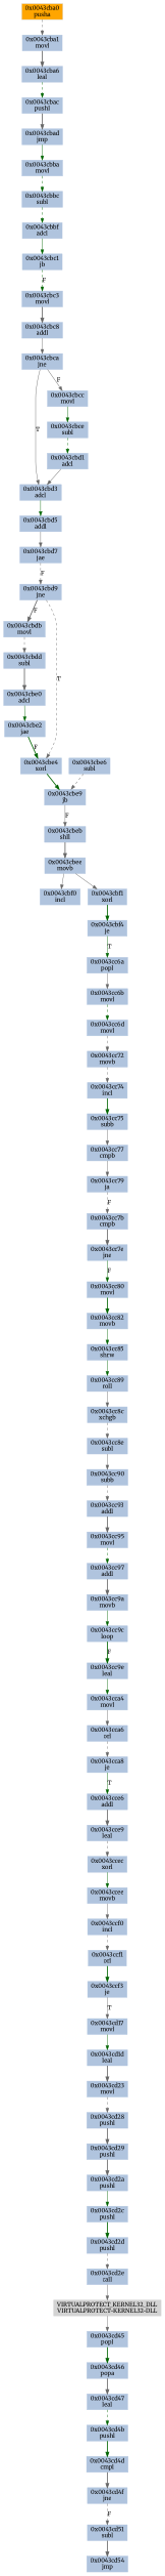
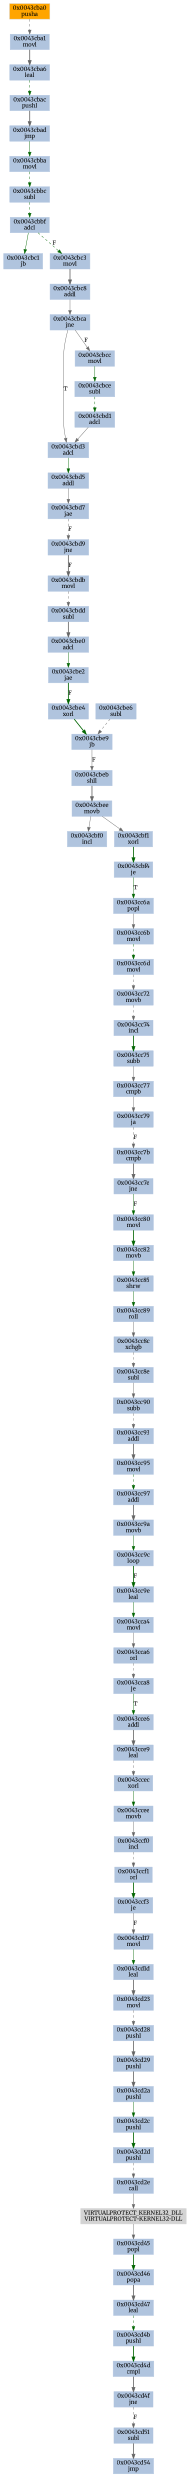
  strict digraph {
    fontname=Merriweather
    node [color=lightsteelblue fillcolor=lightsteelblue fontname=Merriweather shape=rectangle style=filled]
    edge [color=gray40 fontname=Merriweather style=solid]
    n1 [label="0x0043cc8e\nsubl"]
    n2 [label="0x0043cc90\nsubb"]
    n3 [label="0x0043cc93\naddl"]
    n4 [label="0x0043cc95\nmovl"]
    n5 [label="0x0043cbce\nsubl"]
    n6 [label="0x0043cbd1\nadcl"]
    n7 [label="0x0043cbd3\nadcl"]
    n8 [label="0x0043cbd5\naddl"]
    n9 [label="0x0043cd17\nmovl"]
    n10 [label="0x0043cd1d\nleal"]
    n11 [label="0x0043cd23\nmovl"]
    n12 [label="0x0043cd28\npushl"]
    n13 [label="0x0043cbdb\nmovl"]
    n14 [label="0x0043cbdd\nsubl"]
    n15 [label="0x0043cbe0\nadcl"]
    n16 [label="0x0043cbe2\njae"]
    n17 [label="0x0043cc8c\nxchgb"]
    n18 [label="0x0043cc97\naddl"]
    n19 [label="0x0043cc9a\nmovb"]
    n20 [label="0x0043cc72\nmovb"]
    n21 [label="0x0043cc74\nincl"]
    n22 [label="0x0043cc75\nsubb"]
    n23 [label="0x0043cc77\ncmpb"]
    n24 [label="0x0043cbd7\njae"]
    n25 [label="0x0043cbd9\njne"]
    n26 [label="0x0043cbe4\nxorl"]
    n27 [label="0x0043cbe6\nsubl"]
    n28 [label="0x0043cbe9\njb"]
    n29 [label="0x0043cbeb\nshll"]
    n30 [label="0x0043cbee\nmovb"]
    n31 [label="0x0043cc80\nmovl"]
    n32 [label="0x0043cc82\nmovb"]
    n33 [label="0x0043cc85\nshrw"]
    n34 [label="0x0043cc89\nroll"]
    n35 [label="0x0043cba6\nleal"]
    n36 [label="0x0043cbac\npushl"]
    n37 [label="0x0043cbad\njmp"]
    n38 [label="0x0043cbba\nmovl"]
    n39 [label="0x0043cd29\npushl"]
    n40 [label="0x0043cca8\nje"]
    n41 [label="0x0043cce6\naddl"]
    n42 [label="0x0043cce9\nleal"]
    n43 [label="0x0043ccec\nxorl"]
    n44 [color=lightgrey fillcolor=orange label="0x0043cba0\npusha"]
    n45 [label="0x0043cba1\nmovl"]
    n46 [label="0x0043ccf3\nje"]
    n47 [label="0x0043cbc1\njb"]
    n48 [label="0x0043cbc3\nmovl"]
    n49 [label="0x0043cbc8\naddl"]
    n50 [label="0x0043cbca\njne"]
    n51 [label="0x0043cbbc\nsubl"]
    n52 [label="0x0043cbbf\nadcl"]
    n53 [label="0x0043cc9c\nloop"]
    n54 [label="0x0043cca6\norl"]
    n55 [label="0x0043cbcc\nmovl"]
    n56 [label="0x0043cd51\nsubl"]
    n57 [label="0x0043cd54\njmp"]
    n58 [label="0x0043cd2a\npushl"]
    n59 [label="0x0043cd2c\npushl"]
    n60 [label="0x0043cd2d\npushl"]
    n61 [label="0x0043cc9e\nleal"]
    n62 [label="0x0043cca4\nmovl"]
    n63 [label="0x0043cc79\nja"]
    n64 [label="0x0043cc7b\ncmpb"]
    n65 [label="0x0043cbf4\nje"]
    n66 [label="0x0043cc6a\npopl"]
    n67 [label="0x0043cc6b\nmovl"]
    n68 [label="0x0043cc6d\nmovl"]
    n69 [label="0x0043cd4d\ncmpl"]
    n70 [label="0x0043cd4f\njne"]
    n71 [label="0x0043cd2e\ncall"]
    n72 [color=lightgrey fillcolor=lightgrey label="VIRTUALPROTECT_KERNEL32_DLL\nVIRTUALPROTECT-KERNEL32-DLL"]
    n73 [label="0x0043cd45\npopl"]
    n74 [label="0x0043cd46\npopa"]
    n75 [label="0x0043cc7e\njne"]
    n76 [label="0x0043cbf0\nincl"]
    n77 [label="0x0043cbf1\nxorl"]
    n78 [label="0x0043cd47\nleal"]
    n79 [label="0x0043cd4b\npushl"]
    n80 [label="0x0043ccee\nmovb"]
    n81 [label="0x0043ccf0\nincl"]
    n82 [label="0x0043ccf1\norl"]
    n1 -> n2
    n2 -> n3 [style=dashed]
    n3 -> n4 [style=bold]
    n4 -> n18 [color=darkgreen style=dashed]
    n5 -> n6 [color=darkgreen style=dashed]
    n6 -> n7
    n7 -> n8 [color=darkgreen]
    n8 -> n24
    n9 -> n10 [color=darkgreen]
    n10 -> n11 [style=bold]
    n11 -> n12 [style=dashed]
    n12 -> n39 [style=bold]
    n13 -> n14 [style=dashed]
    n14 -> n15 [style=bold]
    n15 -> n16 [color=darkgreen]
    n16 -> n26 [color=darkgreen label=F style=bold]
    n17 -> n1 [style=dashed]
    n18 -> n19 [style=bold]
    n19 -> n53 [color=darkgreen]
    n20 -> n21 [style=dashed]
    n21 -> n22 [color=darkgreen style=bold]
    n22 -> n23
    n23 -> n63
    n24 -> n25 [label=F style=dashed]
    n25 -> n13 [label=F style=bold]
-   n25 -> n26 [label=T style=dashed]
    n26 -> n28 [color=darkgreen style=bold]
    n27 -> n28 [style=dashed]
    n28 -> n29 [label=F]
    n29 -> n30 [style=bold]
    n30 -> n76
    n30 -> n77
    n31 -> n32 [color=darkgreen style=bold]
    n32 -> n33 [color=darkgreen]
    n33 -> n34 [color=darkgreen]
    n34 -> n17
    n35 -> n36 [color=darkgreen style=dashed]
    n36 -> n37 [style=bold]
    n37 -> n38 [color=darkgreen]
    n38 -> n51 [color=darkgreen style=dashed]
    n39 -> n58 [style=bold]
    n40 -> n41 [color=darkgreen label=T]
    n41 -> n42 [style=bold]
    n42 -> n43 [style=dashed]
    n43 -> n80 [color=darkgreen]
    n44 -> n45 [style=dashed]
    n45 -> n35 [style=bold]
-   n46 -> n9 [label=T]
-   n47 -> n48 [color=darkgreen label=F style=dashed]
+   n46 -> n9 [label=F]
+   n52 -> n48 [color=darkgreen label=F style=dashed]
    n48 -> n49 [style=bold]
    n49 -> n50
    n50 -> n7 [label=T]
    n50 -> n55 [label=F]
    n51 -> n52 [color=darkgreen style=dashed]
    n52 -> n47 [color=darkgreen]
    n53 -> n61 [color=darkgreen label=F style=bold]
    n54 -> n40 [style=dashed]
    n55 -> n5 [color=darkgreen]
    n56 -> n57 [style=bold]
    n58 -> n59 [color=darkgreen]
    n59 -> n60 [color=darkgreen style=bold]
    n60 -> n71 [style=dashed]
    n61 -> n62 [color=darkgreen]
    n62 -> n54
    n63 -> n64 [label=F style=dashed]
    n64 -> n75 [style=bold]
    n65 -> n66 [color=darkgreen label=T]
    n66 -> n67
    n67 -> n68 [color=darkgreen style=dashed]
    n68 -> n20 [style=dashed]
    n69 -> n70 [style=bold]
    n70 -> n56 [label=F style=dashed]
    n71 -> n72
    n72 -> n73
    n73 -> n74 [color=darkgreen style=bold]
    n74 -> n78 [style=bold]
    n75 -> n31 [color=darkgreen label=F]
    n77 -> n65 [color=darkgreen style=bold]
    n78 -> n79 [color=darkgreen style=dashed]
    n79 -> n69 [color=darkgreen style=bold]
    n80 -> n81
    n81 -> n82 [style=dashed]
    n82 -> n46 [color=darkgreen style=bold]
  }
